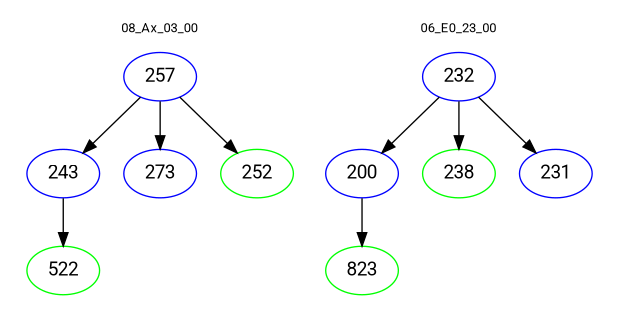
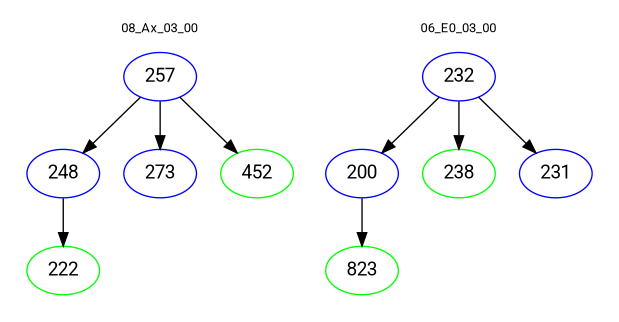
  digraph {
    fontname=Roboto
    node [color=blue fontname=Roboto]
    edge [color=black fontname=Roboto]
    n1 [label=257]
-   n2 [label=243]
+   n2 [label=248]
    n3 [label=273]
-   n4 [color=green label=252]
-   n5 [color=green label=522]
+   n4 [color=green label=452]
+   n5 [color=green label=222]
    n6 [label=232]
    n7 [label=200]
    n8 [color=green label=238]
    n9 [label=231]
    n10 [color=green label=823]
    subgraph cluster_1 {
      color=white
      fontsize=10
      label="08_Ax_03_00"
      n1
      n2
      n3
      n4
      n5
    }
    subgraph cluster_2 {
      color=white
      fontsize=10
-     label="06_E0_23_00"
+     label="06_E0_03_00"
      n6
      n7
      n8
      n9
      n10
    }
    n1 -> n2
    n1 -> n3
    n1 -> n4
    n2 -> n5
    n6 -> n7
    n6 -> n8
    n6 -> n9
    n7 -> n10
  }
